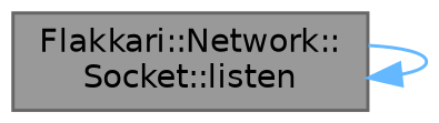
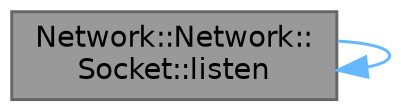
  digraph {
    rankdir=TB
-   n1 [color=gray40 fillcolor=grey60 fontcolor=black fontname=Helvetica fontsize=10 height=0.2 label="Flakkari::Network::\lSocket::listen" shape=box style=filled width=0.4]
+   n1 [color=gray40 fillcolor=grey60 fontcolor=black fontname=Helvetica fontsize=10 height=0.2 label="Network::Network::\lSocket::listen" shape=box style=filled width=0.4]
    n1 -> n1 [color=steelblue1 fontname=Helvetica fontsize=10 labelfontname=Helvetica labelfontsize=10 style=solid]
  }
